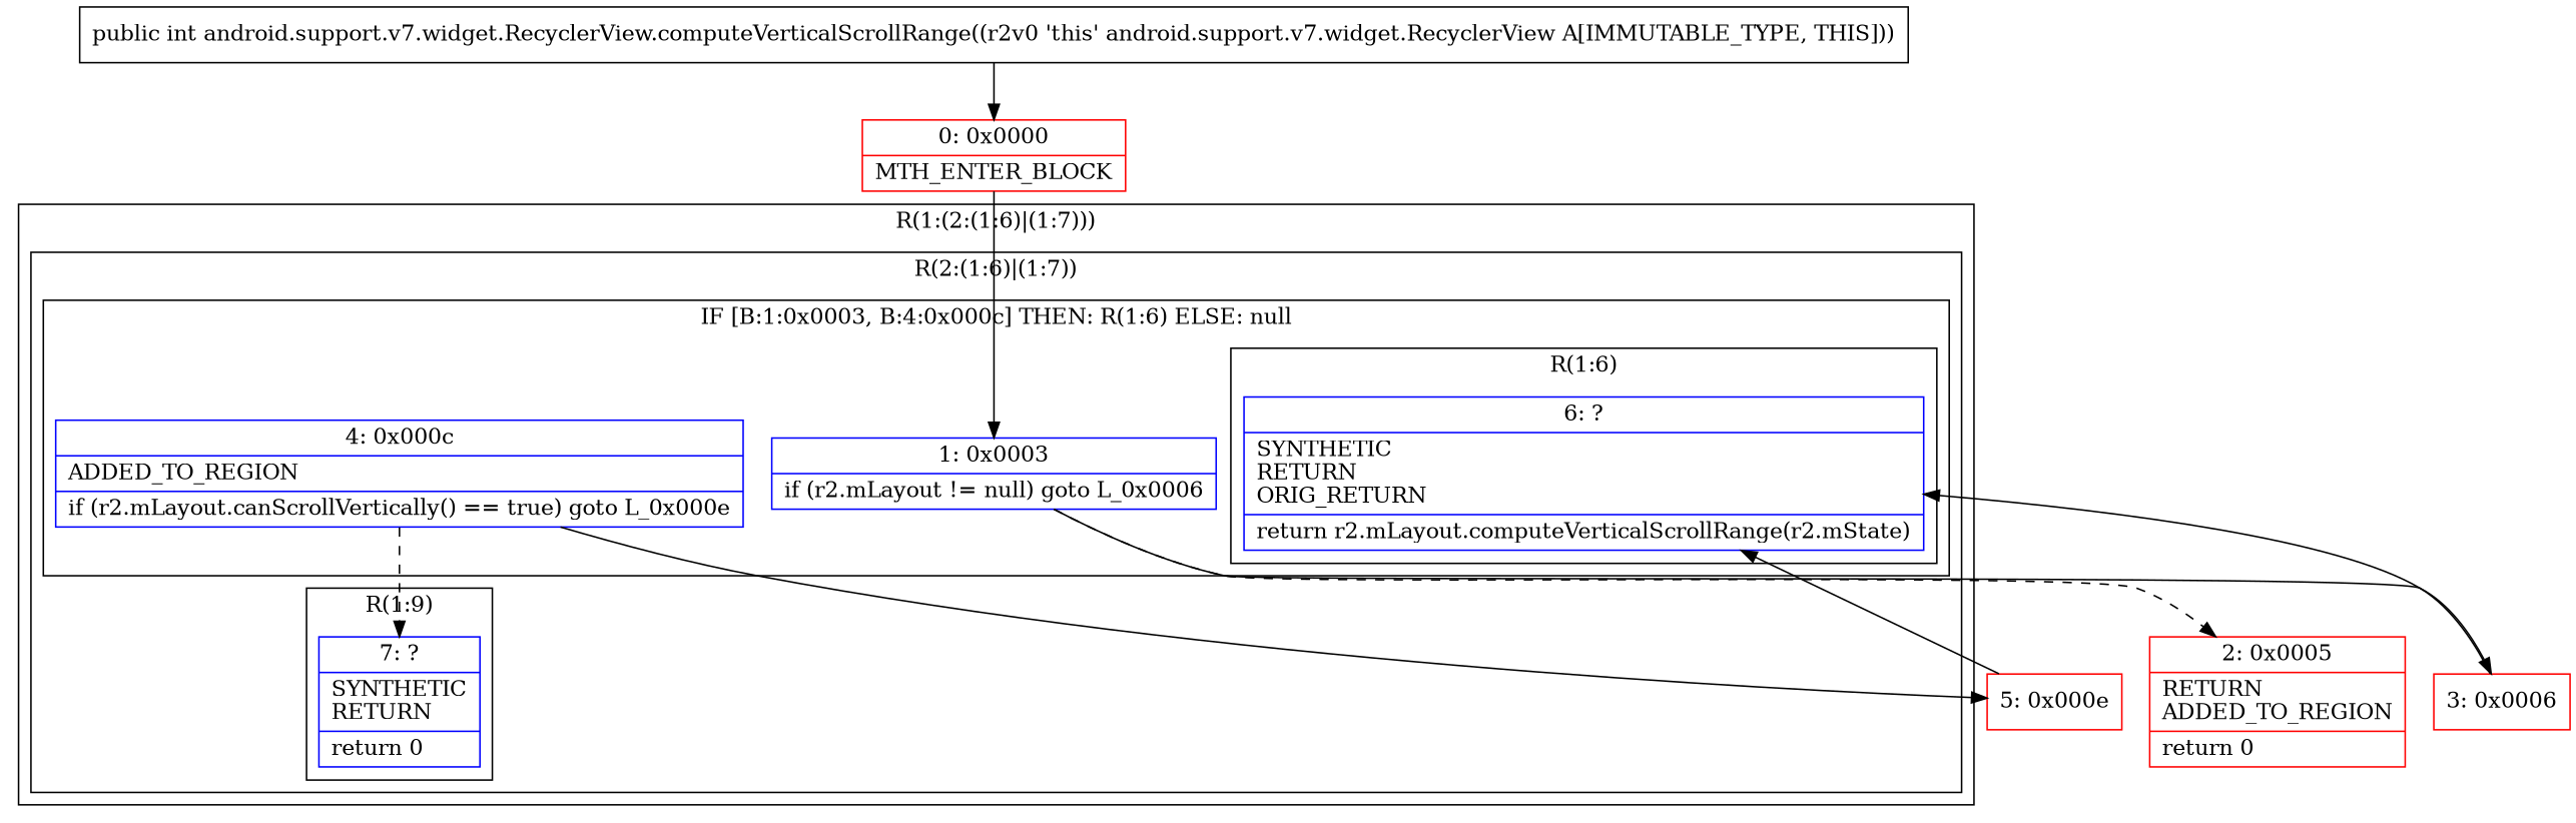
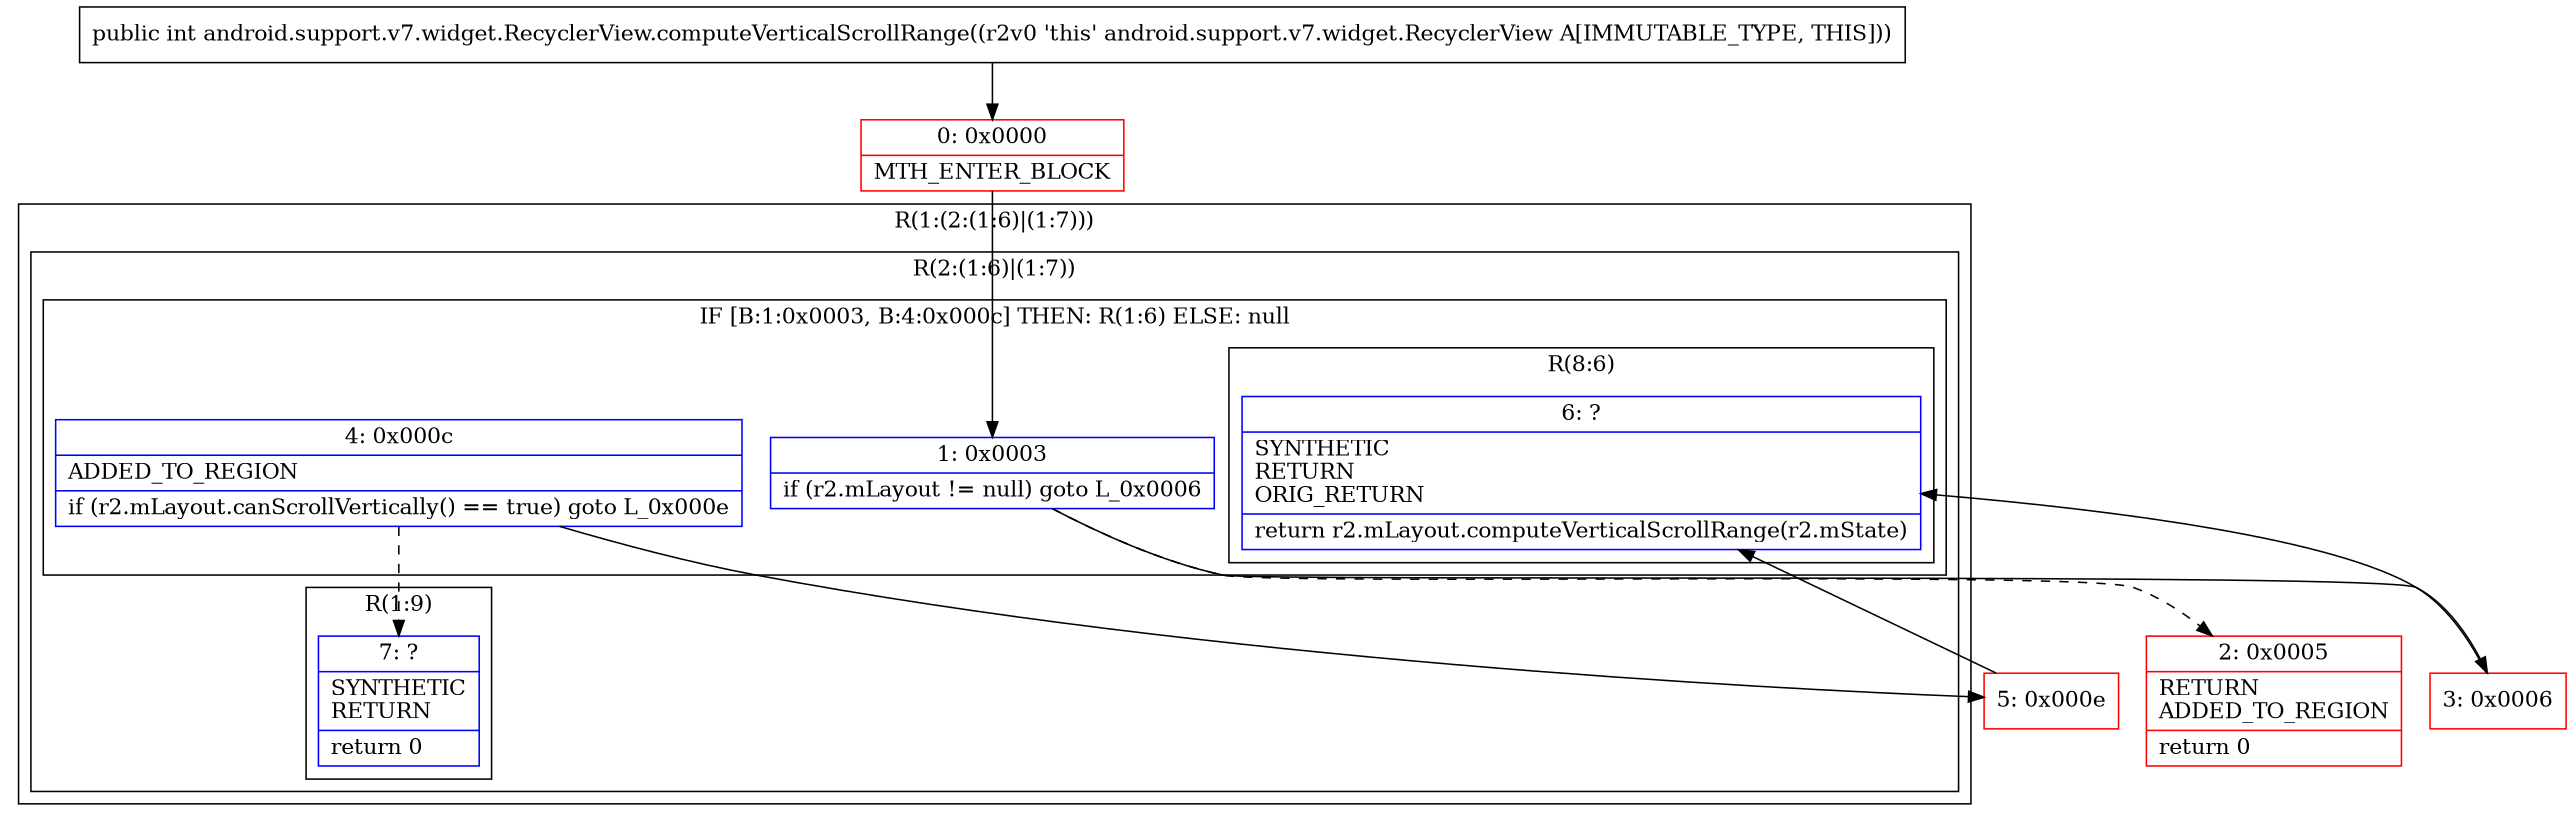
  digraph {
    node [color=blue shape=record]
    n1 [label="{6\:\ ?|SYNTHETIC\lRETURN\lORIG_RETURN\l|return r2.mLayout.computeVerticalScrollRange(r2.mState)\l}"]
    n2 [label="{1\:\ 0x0003|if (r2.mLayout != null) goto L_0x0006\l}"]
    n3 [label="{4\:\ 0x000c|ADDED_TO_REGION\l|if (r2.mLayout.canScrollVertically() == true) goto L_0x000e\l}"]
    n4 [label="{7\:\ ?|SYNTHETIC\lRETURN\l|return 0\l}"]
    n5 [color=red label="{2\:\ 0x0005|RETURN\lADDED_TO_REGION\l|return 0\l}"]
    n6 [color=red label="{3\:\ 0x0006}"]
    n7 [color=red label="{5\:\ 0x000e}"]
    n8 [color=red label="{0\:\ 0x0000|MTH_ENTER_BLOCK\l}"]
    n9 [label="{public int android.support.v7.widget.RecyclerView.computeVerticalScrollRange((r2v0 'this' android.support.v7.widget.RecyclerView A[IMMUTABLE_TYPE, THIS])) }" color=""]
    subgraph cluster_1 {
      label="R(1:(2:(1:6)|(1:7)))"
      subgraph cluster_2 {
        label="R(2:(1:6)|(1:7))"
        subgraph cluster_3 {
          label="IF [B:1:0x0003, B:4:0x000c] THEN: R(1:6) ELSE: null"
          n2
          n3
          subgraph cluster_4 {
-           label="R(1:6)"
+           label="R(8:6)"
            n1
          }
        }
        subgraph cluster_5 {
          label="R(1:9)"
          n4
        }
      }
    }
    n2 -> n5 [style=dashed]
    n2 -> n6
    n3 -> n4 [style=dashed]
    n3 -> n7
    n6 -> n1
    n7 -> n1
    n8 -> n2
    n9 -> n8
  }
